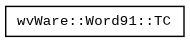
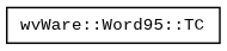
  digraph {
    rankdir=LR
    fontname="Liberation Mono"
-   n1 [color=black fillcolor=white fontname="Liberation Mono" fontsize=10 height=0.2 label="wvWare::Word91::TC" shape=record style=filled width=0.4]
+   n1 [color=black fillcolor=white fontname="Liberation Mono" fontsize=10 height=0.2 label="wvWare::Word95::TC" shape=record style=filled width=0.4]
  }
